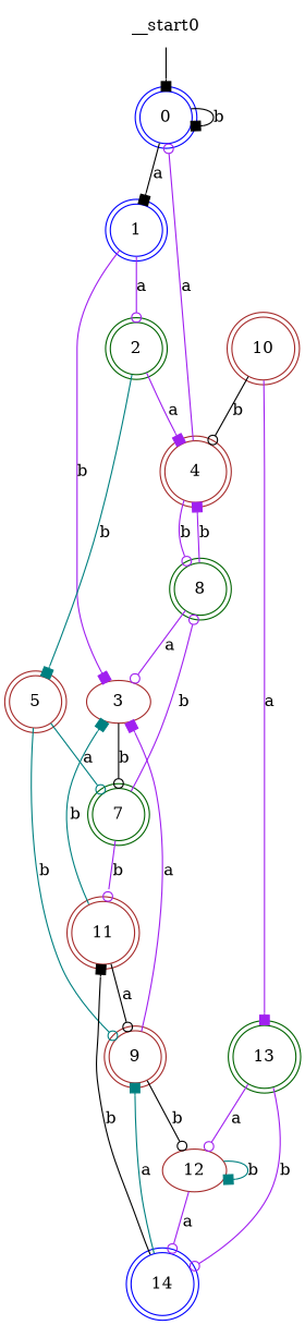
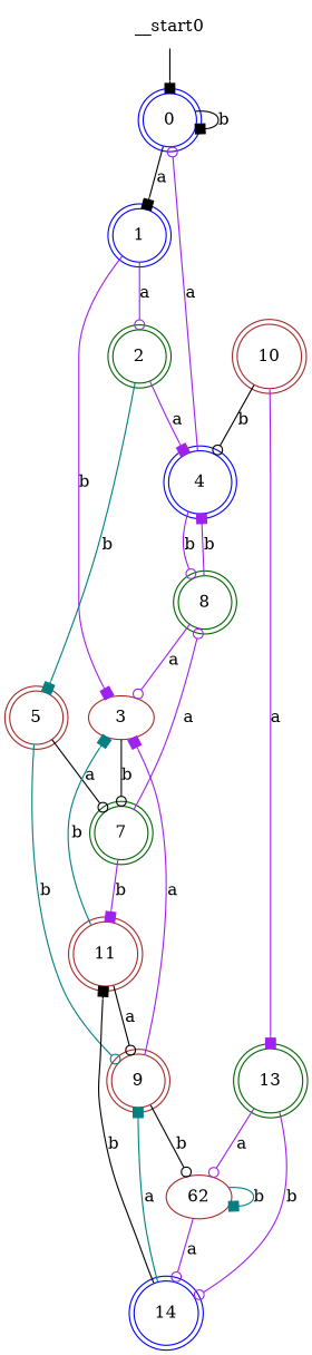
  digraph {
    node [color=brown shape=doublecircle]
    edge [arrowhead=box color=purple]
    __start0 [color=blue shape=none]
    0 [color=blue]
    1 [color=blue]
    2 [color=darkgreen]
    3 [shape=""]
-   4
+   4 [color=blue]
    5
    7 [color=darkgreen]
    8 [color=darkgreen]
    9
    11
-   12 [shape=""]
+   12 [label=62 shape=""]
    10
    13 [color=darkgreen]
    14 [color=blue]
    __start0 -> 0 [color=black]
    0 -> 0 [color=black label=b]
    0 -> 1 [color=black label=a]
    1 -> 2 [arrowhead=odot label=a]
    1 -> 3 [label=b]
    2 -> 4 [label=a]
    2 -> 5 [color=teal label=b]
    3 -> 7 [arrowhead=odot color=black label=b]
    4 -> 0 [arrowhead=odot label=a]
    4 -> 8 [arrowhead=odot label=b]
-   5 -> 7 [arrowhead=odot color=teal label=a]
+   5 -> 7 [arrowhead=odot color=black label=a]
    5 -> 9 [arrowhead=odot color=teal label=b]
-   7 -> 8 [arrowhead=odot label=b]
-   7 -> 11 [arrowhead=odot label=b]
+   7 -> 8 [arrowhead=odot label=a]
+   7 -> 11 [label=b]
    8 -> 3 [arrowhead=odot label=a]
    8 -> 4 [label=b]
    9 -> 3 [label=a]
    9 -> 12 [arrowhead=odot color=black label=b]
    11 -> 3 [color=teal label=b]
    11 -> 9 [arrowhead=odot color=black label=a]
    12 -> 12 [color=teal label=b]
    12 -> 14 [arrowhead=odot label=a]
    10 -> 4 [arrowhead=odot color=black label=b]
    10 -> 13 [label=a]
    13 -> 12 [arrowhead=odot label=a]
    13 -> 14 [arrowhead=odot label=b]
    14 -> 9 [color=teal label=a]
    14 -> 11 [color=black label=b]
  }
